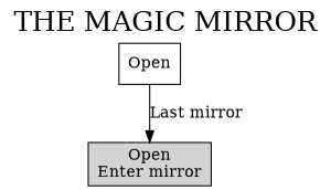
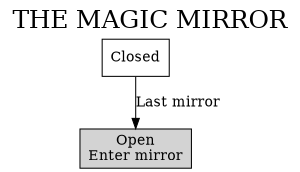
  digraph {
    fontsize=24
    label="THE MAGIC MIRROR"
    labelloc=t
    node [shape=box]
-   n1 [label=Open]
+   n1 [label=Closed]
    n2 [bgcolor=black label="Open\nEnter mirror" style=filled]
    n1 -> n2 [label="Last mirror"]
  }
